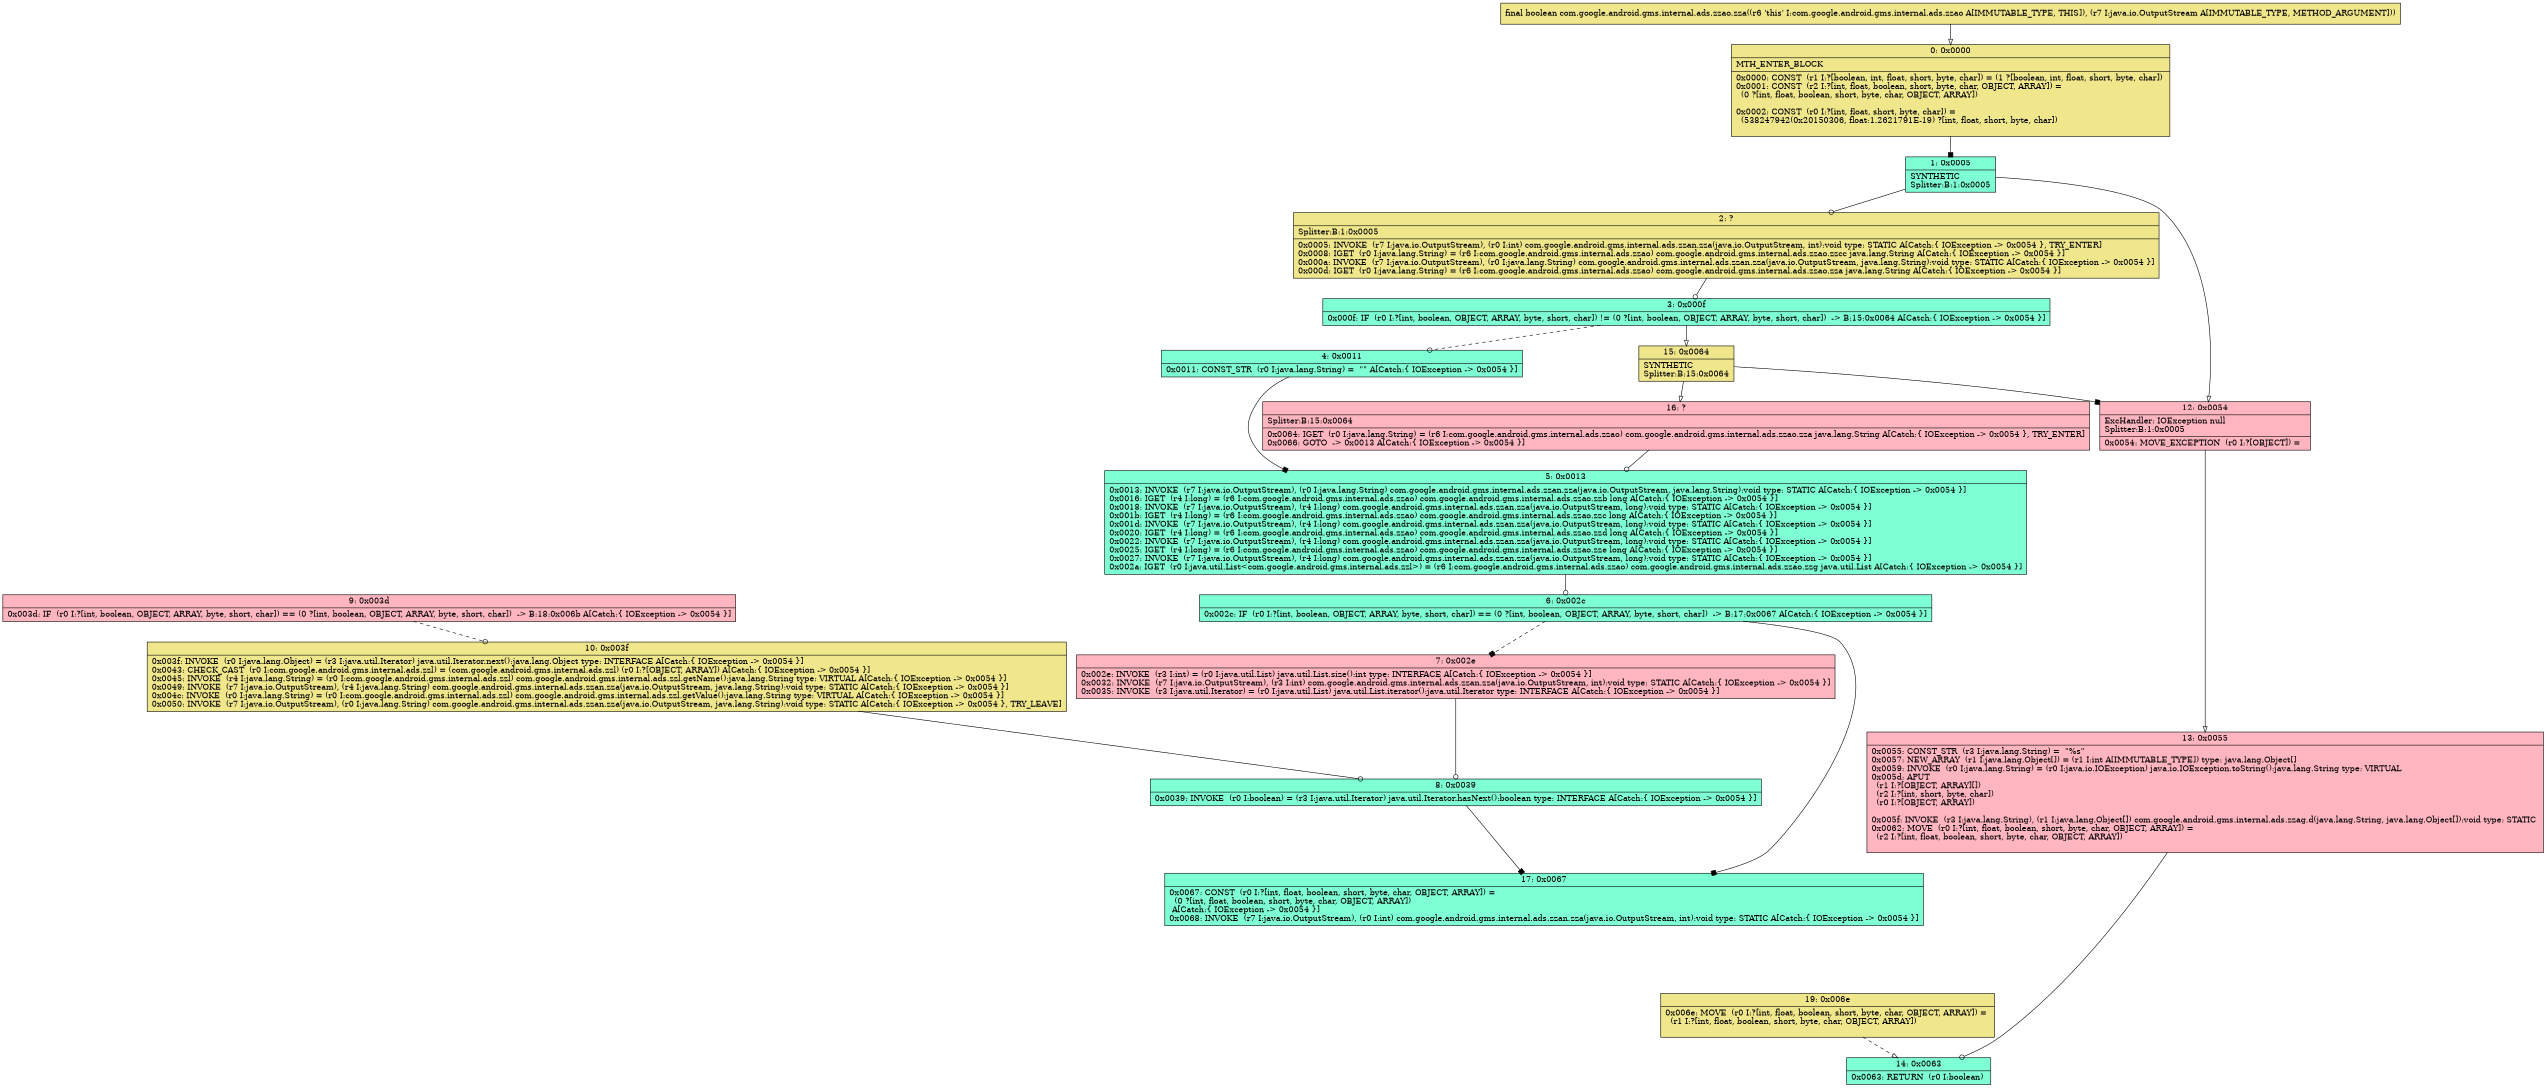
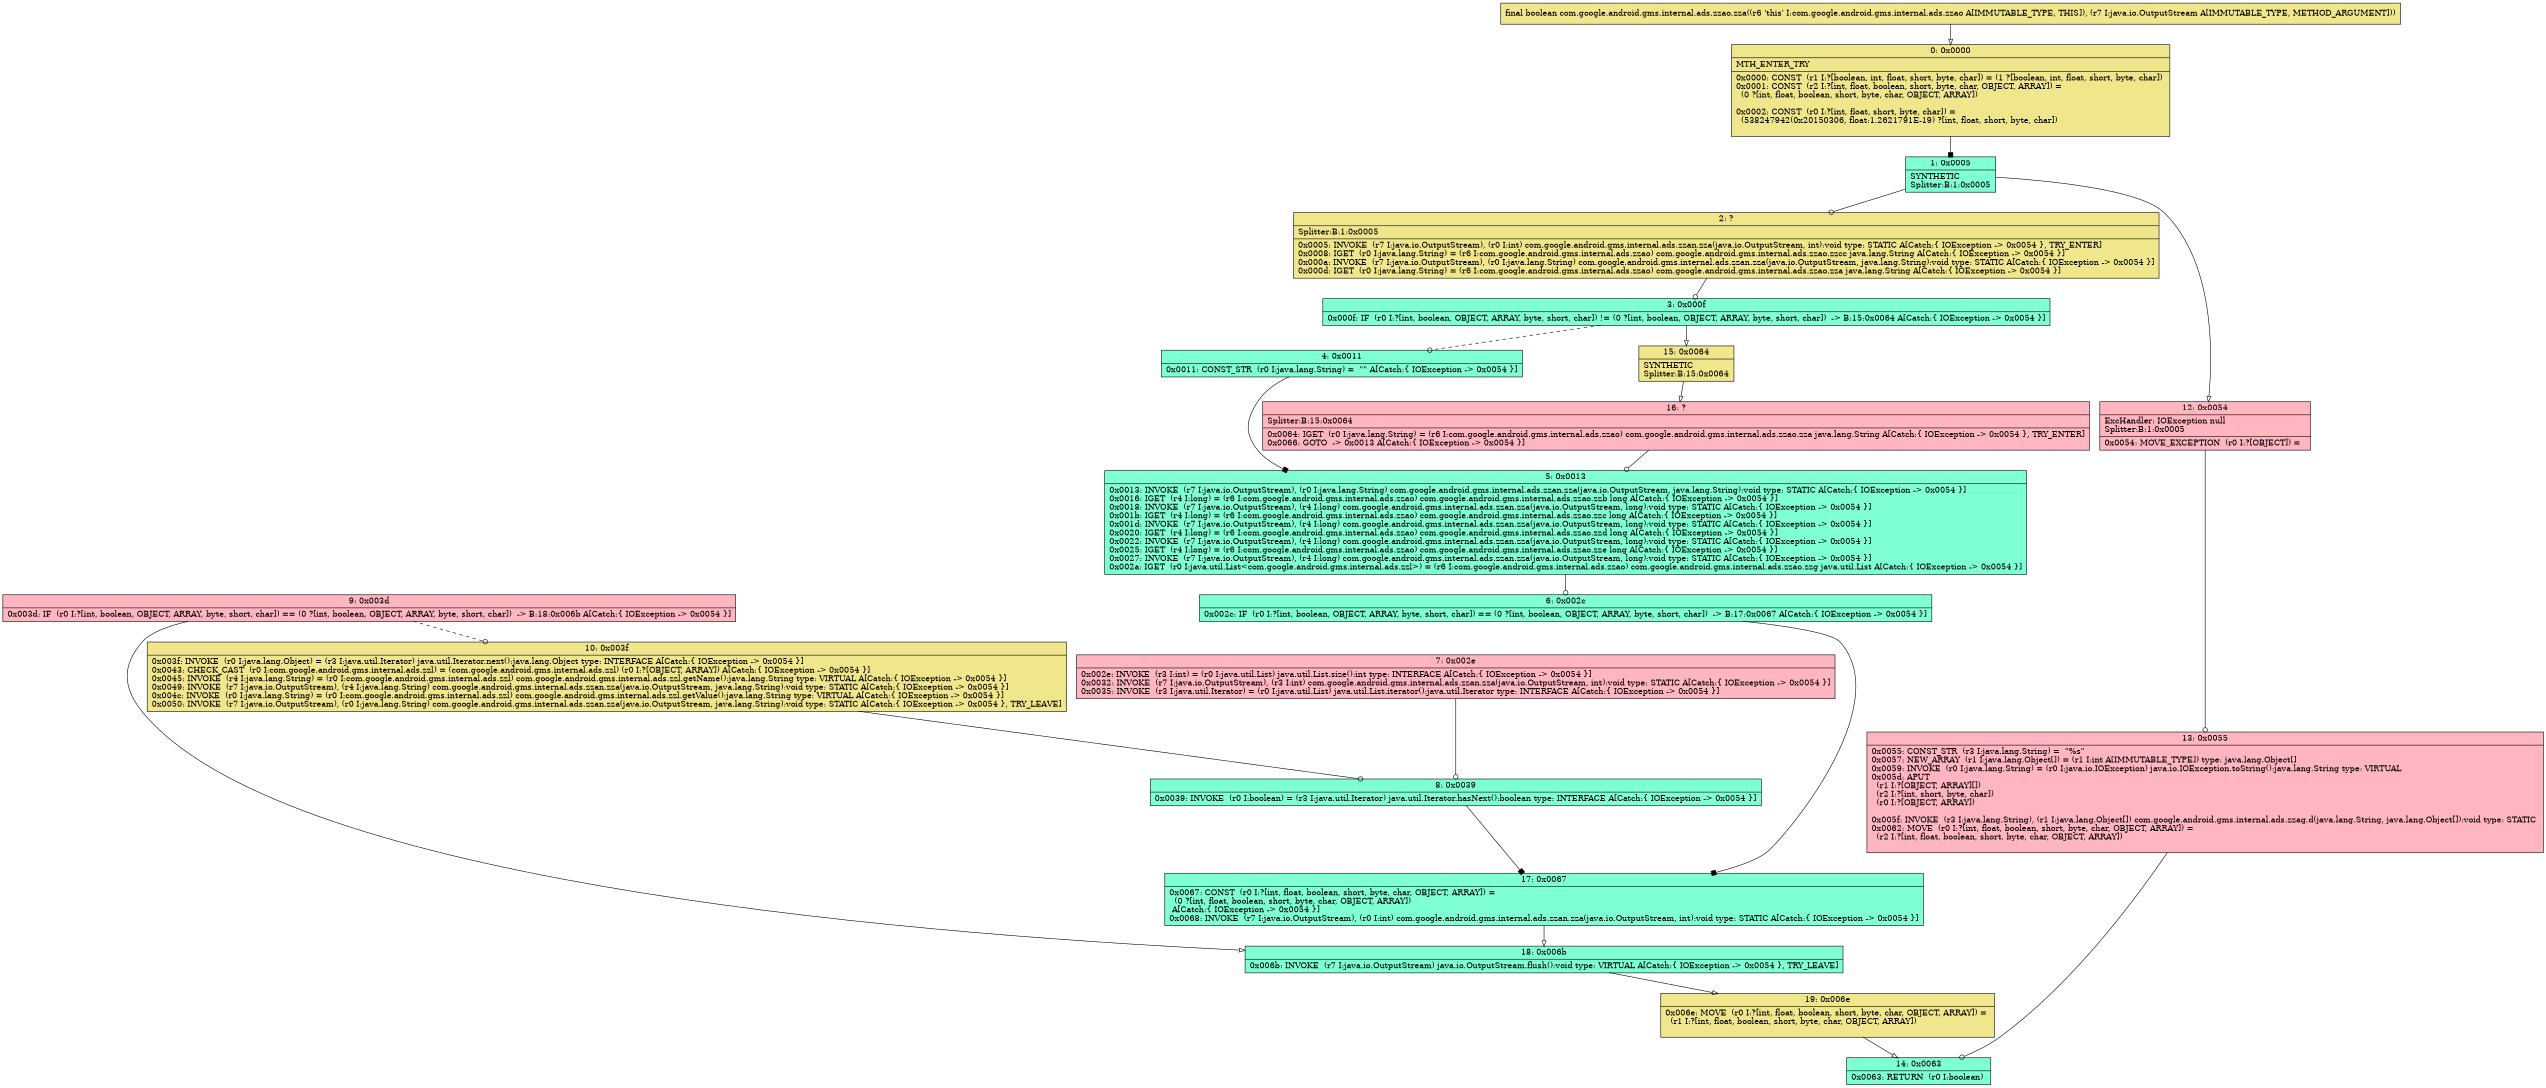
  digraph {
    node [fillcolor=aquamarine shape=record style=filled]
    edge [arrowhead=odot]
-   n1 [fillcolor=khaki label="{0\:\ 0x0000|MTH_ENTER_BLOCK\l|0x0000: CONST  (r1 I:?[boolean, int, float, short, byte, char]) = (1 ?[boolean, int, float, short, byte, char]) \l0x0001: CONST  (r2 I:?[int, float, boolean, short, byte, char, OBJECT, ARRAY]) = \l  (0 ?[int, float, boolean, short, byte, char, OBJECT, ARRAY])\l \l0x0002: CONST  (r0 I:?[int, float, short, byte, char]) = \l  (538247942(0x20150306, float:1.2621791E\-19) ?[int, float, short, byte, char])\l \l}"]
+   n1 [fillcolor=khaki label="{0\:\ 0x0000|MTH_ENTER_TRY\l|0x0000: CONST  (r1 I:?[boolean, int, float, short, byte, char]) = (1 ?[boolean, int, float, short, byte, char]) \l0x0001: CONST  (r2 I:?[int, float, boolean, short, byte, char, OBJECT, ARRAY]) = \l  (0 ?[int, float, boolean, short, byte, char, OBJECT, ARRAY])\l \l0x0002: CONST  (r0 I:?[int, float, short, byte, char]) = \l  (538247942(0x20150306, float:1.2621791E\-19) ?[int, float, short, byte, char])\l \l}"]
    n2 [label="{1\:\ 0x0005|SYNTHETIC\lSplitter:B:1:0x0005\l}"]
    n3 [fillcolor=khaki label="{2\:\ ?|Splitter:B:1:0x0005\l|0x0005: INVOKE  (r7 I:java.io.OutputStream), (r0 I:int) com.google.android.gms.internal.ads.zzan.zza(java.io.OutputStream, int):void type: STATIC A[Catch:\{ IOException \-\> 0x0054 \}, TRY_ENTER]\l0x0008: IGET  (r0 I:java.lang.String) = (r6 I:com.google.android.gms.internal.ads.zzao) com.google.android.gms.internal.ads.zzao.zzcc java.lang.String A[Catch:\{ IOException \-\> 0x0054 \}]\l0x000a: INVOKE  (r7 I:java.io.OutputStream), (r0 I:java.lang.String) com.google.android.gms.internal.ads.zzan.zza(java.io.OutputStream, java.lang.String):void type: STATIC A[Catch:\{ IOException \-\> 0x0054 \}]\l0x000d: IGET  (r0 I:java.lang.String) = (r6 I:com.google.android.gms.internal.ads.zzao) com.google.android.gms.internal.ads.zzao.zza java.lang.String A[Catch:\{ IOException \-\> 0x0054 \}]\l}"]
    n4 [fillcolor=lightpink label="{12\:\ 0x0054|ExcHandler: IOException null\lSplitter:B:1:0x0005\l|0x0054: MOVE_EXCEPTION  (r0 I:?[OBJECT]) =  \l}"]
    n5 [label="{3\:\ 0x000f|0x000f: IF  (r0 I:?[int, boolean, OBJECT, ARRAY, byte, short, char]) != (0 ?[int, boolean, OBJECT, ARRAY, byte, short, char])  \-\> B:15:0x0064 A[Catch:\{ IOException \-\> 0x0054 \}]\l}"]
    n6 [fillcolor=lightpink label="{13\:\ 0x0055|0x0055: CONST_STR  (r3 I:java.lang.String) =  \"%s\" \l0x0057: NEW_ARRAY  (r1 I:java.lang.Object[]) = (r1 I:int A[IMMUTABLE_TYPE]) type: java.lang.Object[] \l0x0059: INVOKE  (r0 I:java.lang.String) = (r0 I:java.io.IOException) java.io.IOException.toString():java.lang.String type: VIRTUAL \l0x005d: APUT  \l  (r1 I:?[OBJECT, ARRAY][])\l  (r2 I:?[int, short, byte, char])\l  (r0 I:?[OBJECT, ARRAY])\l \l0x005f: INVOKE  (r3 I:java.lang.String), (r1 I:java.lang.Object[]) com.google.android.gms.internal.ads.zzag.d(java.lang.String, java.lang.Object[]):void type: STATIC \l0x0062: MOVE  (r0 I:?[int, float, boolean, short, byte, char, OBJECT, ARRAY]) = \l  (r2 I:?[int, float, boolean, short, byte, char, OBJECT, ARRAY])\l \l}"]
    n7 [label="{4\:\ 0x0011|0x0011: CONST_STR  (r0 I:java.lang.String) =  \"\" A[Catch:\{ IOException \-\> 0x0054 \}]\l}"]
    n8 [fillcolor=khaki label="{15\:\ 0x0064|SYNTHETIC\lSplitter:B:15:0x0064\l}"]
    n9 [label="{5\:\ 0x0013|0x0013: INVOKE  (r7 I:java.io.OutputStream), (r0 I:java.lang.String) com.google.android.gms.internal.ads.zzan.zza(java.io.OutputStream, java.lang.String):void type: STATIC A[Catch:\{ IOException \-\> 0x0054 \}]\l0x0016: IGET  (r4 I:long) = (r6 I:com.google.android.gms.internal.ads.zzao) com.google.android.gms.internal.ads.zzao.zzb long A[Catch:\{ IOException \-\> 0x0054 \}]\l0x0018: INVOKE  (r7 I:java.io.OutputStream), (r4 I:long) com.google.android.gms.internal.ads.zzan.zza(java.io.OutputStream, long):void type: STATIC A[Catch:\{ IOException \-\> 0x0054 \}]\l0x001b: IGET  (r4 I:long) = (r6 I:com.google.android.gms.internal.ads.zzao) com.google.android.gms.internal.ads.zzao.zzc long A[Catch:\{ IOException \-\> 0x0054 \}]\l0x001d: INVOKE  (r7 I:java.io.OutputStream), (r4 I:long) com.google.android.gms.internal.ads.zzan.zza(java.io.OutputStream, long):void type: STATIC A[Catch:\{ IOException \-\> 0x0054 \}]\l0x0020: IGET  (r4 I:long) = (r6 I:com.google.android.gms.internal.ads.zzao) com.google.android.gms.internal.ads.zzao.zzd long A[Catch:\{ IOException \-\> 0x0054 \}]\l0x0022: INVOKE  (r7 I:java.io.OutputStream), (r4 I:long) com.google.android.gms.internal.ads.zzan.zza(java.io.OutputStream, long):void type: STATIC A[Catch:\{ IOException \-\> 0x0054 \}]\l0x0025: IGET  (r4 I:long) = (r6 I:com.google.android.gms.internal.ads.zzao) com.google.android.gms.internal.ads.zzao.zze long A[Catch:\{ IOException \-\> 0x0054 \}]\l0x0027: INVOKE  (r7 I:java.io.OutputStream), (r4 I:long) com.google.android.gms.internal.ads.zzan.zza(java.io.OutputStream, long):void type: STATIC A[Catch:\{ IOException \-\> 0x0054 \}]\l0x002a: IGET  (r0 I:java.util.List\<com.google.android.gms.internal.ads.zzl\>) = (r6 I:com.google.android.gms.internal.ads.zzao) com.google.android.gms.internal.ads.zzao.zzg java.util.List A[Catch:\{ IOException \-\> 0x0054 \}]\l}"]
    n10 [fillcolor=lightpink label="{16\:\ ?|Splitter:B:15:0x0064\l|0x0064: IGET  (r0 I:java.lang.String) = (r6 I:com.google.android.gms.internal.ads.zzao) com.google.android.gms.internal.ads.zzao.zza java.lang.String A[Catch:\{ IOException \-\> 0x0054 \}, TRY_ENTER]\l0x0066: GOTO  \-\> 0x0013 A[Catch:\{ IOException \-\> 0x0054 \}]\l}"]
    n11 [label="{6\:\ 0x002c|0x002c: IF  (r0 I:?[int, boolean, OBJECT, ARRAY, byte, short, char]) == (0 ?[int, boolean, OBJECT, ARRAY, byte, short, char])  \-\> B:17:0x0067 A[Catch:\{ IOException \-\> 0x0054 \}]\l}"]
    n12 [fillcolor=lightpink label="{7\:\ 0x002e|0x002e: INVOKE  (r3 I:int) = (r0 I:java.util.List) java.util.List.size():int type: INTERFACE A[Catch:\{ IOException \-\> 0x0054 \}]\l0x0032: INVOKE  (r7 I:java.io.OutputStream), (r3 I:int) com.google.android.gms.internal.ads.zzan.zza(java.io.OutputStream, int):void type: STATIC A[Catch:\{ IOException \-\> 0x0054 \}]\l0x0035: INVOKE  (r3 I:java.util.Iterator) = (r0 I:java.util.List) java.util.List.iterator():java.util.Iterator type: INTERFACE A[Catch:\{ IOException \-\> 0x0054 \}]\l}"]
    n13 [label="{17\:\ 0x0067|0x0067: CONST  (r0 I:?[int, float, boolean, short, byte, char, OBJECT, ARRAY]) = \l  (0 ?[int, float, boolean, short, byte, char, OBJECT, ARRAY])\l A[Catch:\{ IOException \-\> 0x0054 \}]\l0x0068: INVOKE  (r7 I:java.io.OutputStream), (r0 I:int) com.google.android.gms.internal.ads.zzan.zza(java.io.OutputStream, int):void type: STATIC A[Catch:\{ IOException \-\> 0x0054 \}]\l}"]
    n14 [label="{8\:\ 0x0039|0x0039: INVOKE  (r0 I:boolean) = (r3 I:java.util.Iterator) java.util.Iterator.hasNext():boolean type: INTERFACE A[Catch:\{ IOException \-\> 0x0054 \}]\l}"]
+   n15 [label="{18\:\ 0x006b|0x006b: INVOKE  (r7 I:java.io.OutputStream) java.io.OutputStream.flush():void type: VIRTUAL A[Catch:\{ IOException \-\> 0x0054 \}, TRY_LEAVE]\l}"]
    n16 [fillcolor=lightpink label="{9\:\ 0x003d|0x003d: IF  (r0 I:?[int, boolean, OBJECT, ARRAY, byte, short, char]) == (0 ?[int, boolean, OBJECT, ARRAY, byte, short, char])  \-\> B:18:0x006b A[Catch:\{ IOException \-\> 0x0054 \}]\l}"]
    n17 [fillcolor=khaki label="{10\:\ 0x003f|0x003f: INVOKE  (r0 I:java.lang.Object) = (r3 I:java.util.Iterator) java.util.Iterator.next():java.lang.Object type: INTERFACE A[Catch:\{ IOException \-\> 0x0054 \}]\l0x0043: CHECK_CAST  (r0 I:com.google.android.gms.internal.ads.zzl) = (com.google.android.gms.internal.ads.zzl) (r0 I:?[OBJECT, ARRAY]) A[Catch:\{ IOException \-\> 0x0054 \}]\l0x0045: INVOKE  (r4 I:java.lang.String) = (r0 I:com.google.android.gms.internal.ads.zzl) com.google.android.gms.internal.ads.zzl.getName():java.lang.String type: VIRTUAL A[Catch:\{ IOException \-\> 0x0054 \}]\l0x0049: INVOKE  (r7 I:java.io.OutputStream), (r4 I:java.lang.String) com.google.android.gms.internal.ads.zzan.zza(java.io.OutputStream, java.lang.String):void type: STATIC A[Catch:\{ IOException \-\> 0x0054 \}]\l0x004c: INVOKE  (r0 I:java.lang.String) = (r0 I:com.google.android.gms.internal.ads.zzl) com.google.android.gms.internal.ads.zzl.getValue():java.lang.String type: VIRTUAL A[Catch:\{ IOException \-\> 0x0054 \}]\l0x0050: INVOKE  (r7 I:java.io.OutputStream), (r0 I:java.lang.String) com.google.android.gms.internal.ads.zzan.zza(java.io.OutputStream, java.lang.String):void type: STATIC A[Catch:\{ IOException \-\> 0x0054 \}, TRY_LEAVE]\l}"]
    n18 [fillcolor=khaki label="{19\:\ 0x006e|0x006e: MOVE  (r0 I:?[int, float, boolean, short, byte, char, OBJECT, ARRAY]) = \l  (r1 I:?[int, float, boolean, short, byte, char, OBJECT, ARRAY])\l \l}"]
    n19 [label="{14\:\ 0x0063|0x0063: RETURN  (r0 I:boolean) \l}"]
    n20 [fillcolor=khaki label="{final boolean com.google.android.gms.internal.ads.zzao.zza((r6 'this' I:com.google.android.gms.internal.ads.zzao A[IMMUTABLE_TYPE, THIS]), (r7 I:java.io.OutputStream A[IMMUTABLE_TYPE, METHOD_ARGUMENT])) }"]
    n1 -> n2 [arrowhead=box]
    n2 -> n3
    n2 -> n4 [arrowhead=onormal]
    n3 -> n5
-   n4 -> n6 [arrowhead=onormal]
+   n4 -> n6
    n5 -> n7 [style=dashed]
    n5 -> n8 [arrowhead=onormal]
    n6 -> n19
    n7 -> n9 [arrowhead=box]
-   n8 -> n4 [arrowhead=box]
    n8 -> n10 [arrowhead=onormal]
    n9 -> n11
    n10 -> n9
-   n11 -> n12 [arrowhead=box style=dashed]
    n11 -> n13 [arrowhead=box]
    n12 -> n14
+   n13 -> n15 [arrowhead=onormal]
    n14 -> n13 [arrowhead=box]
+   n15 -> n18 [arrowhead=onormal]
+   n16 -> n15 [arrowhead=onormal]
    n16 -> n17 [style=dashed]
    n17 -> n14
-   n18 -> n19 [arrowhead=onormal style=dashed]
+   n18 -> n19 [arrowhead=onormal]
    n20 -> n1 [arrowhead=onormal]
  }
